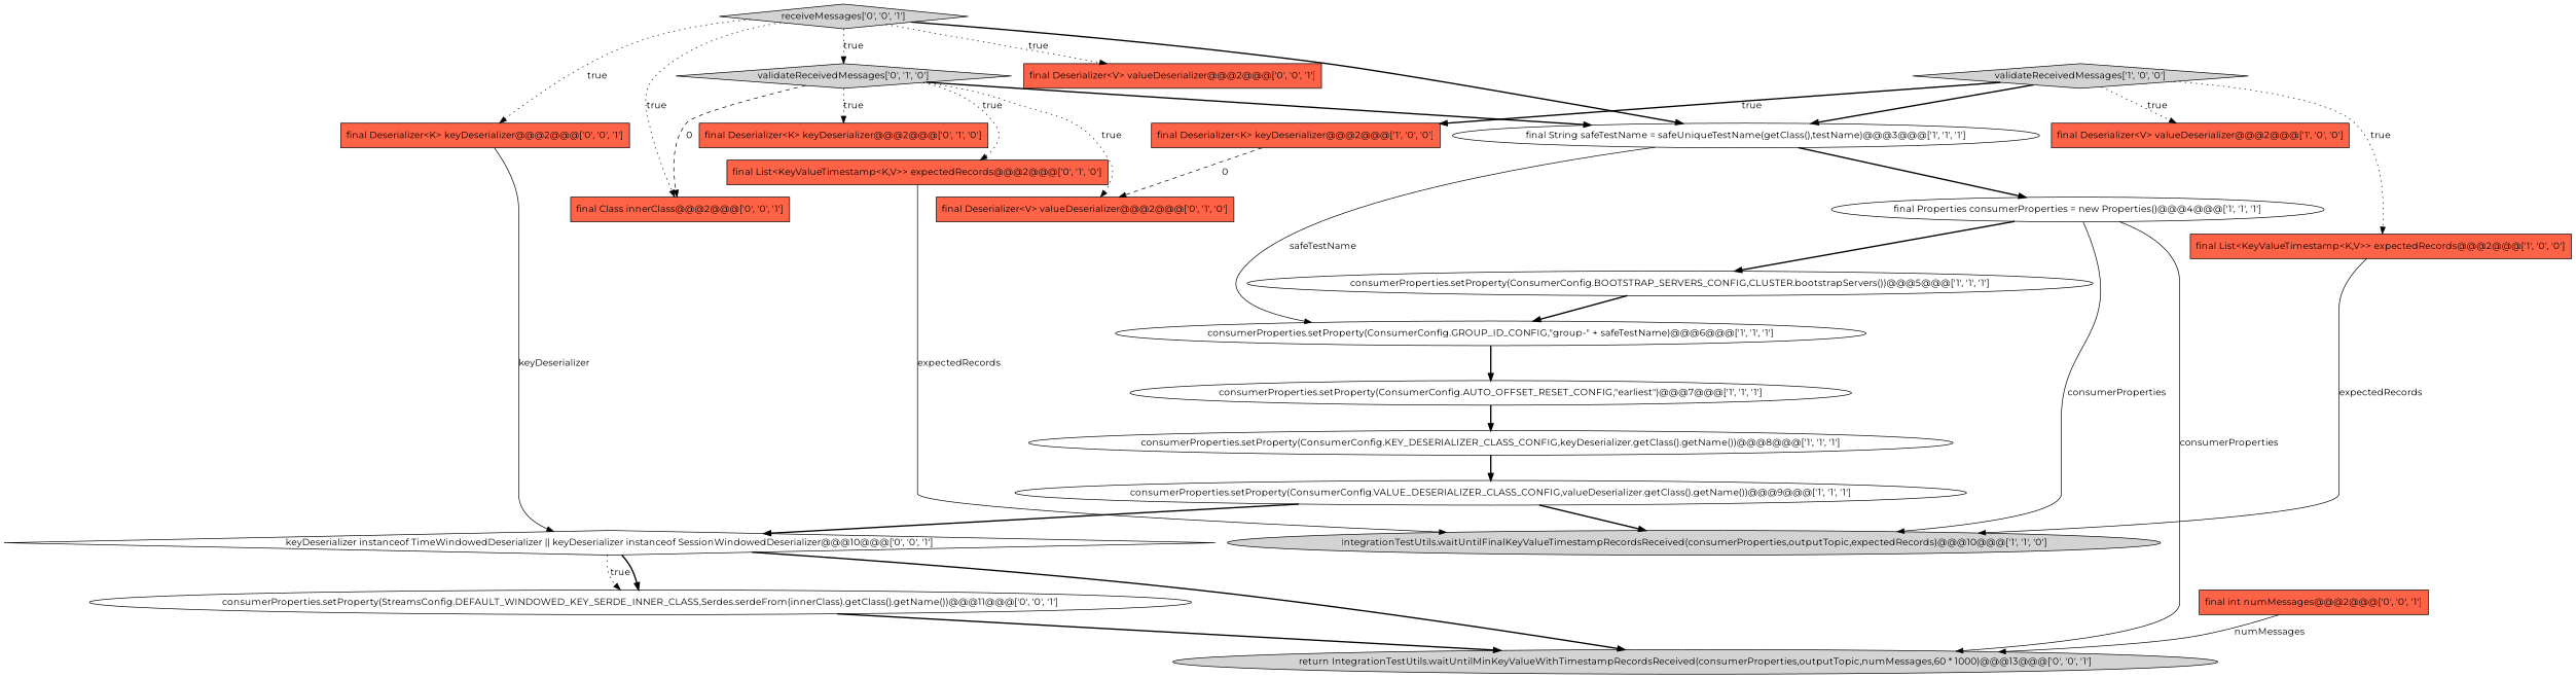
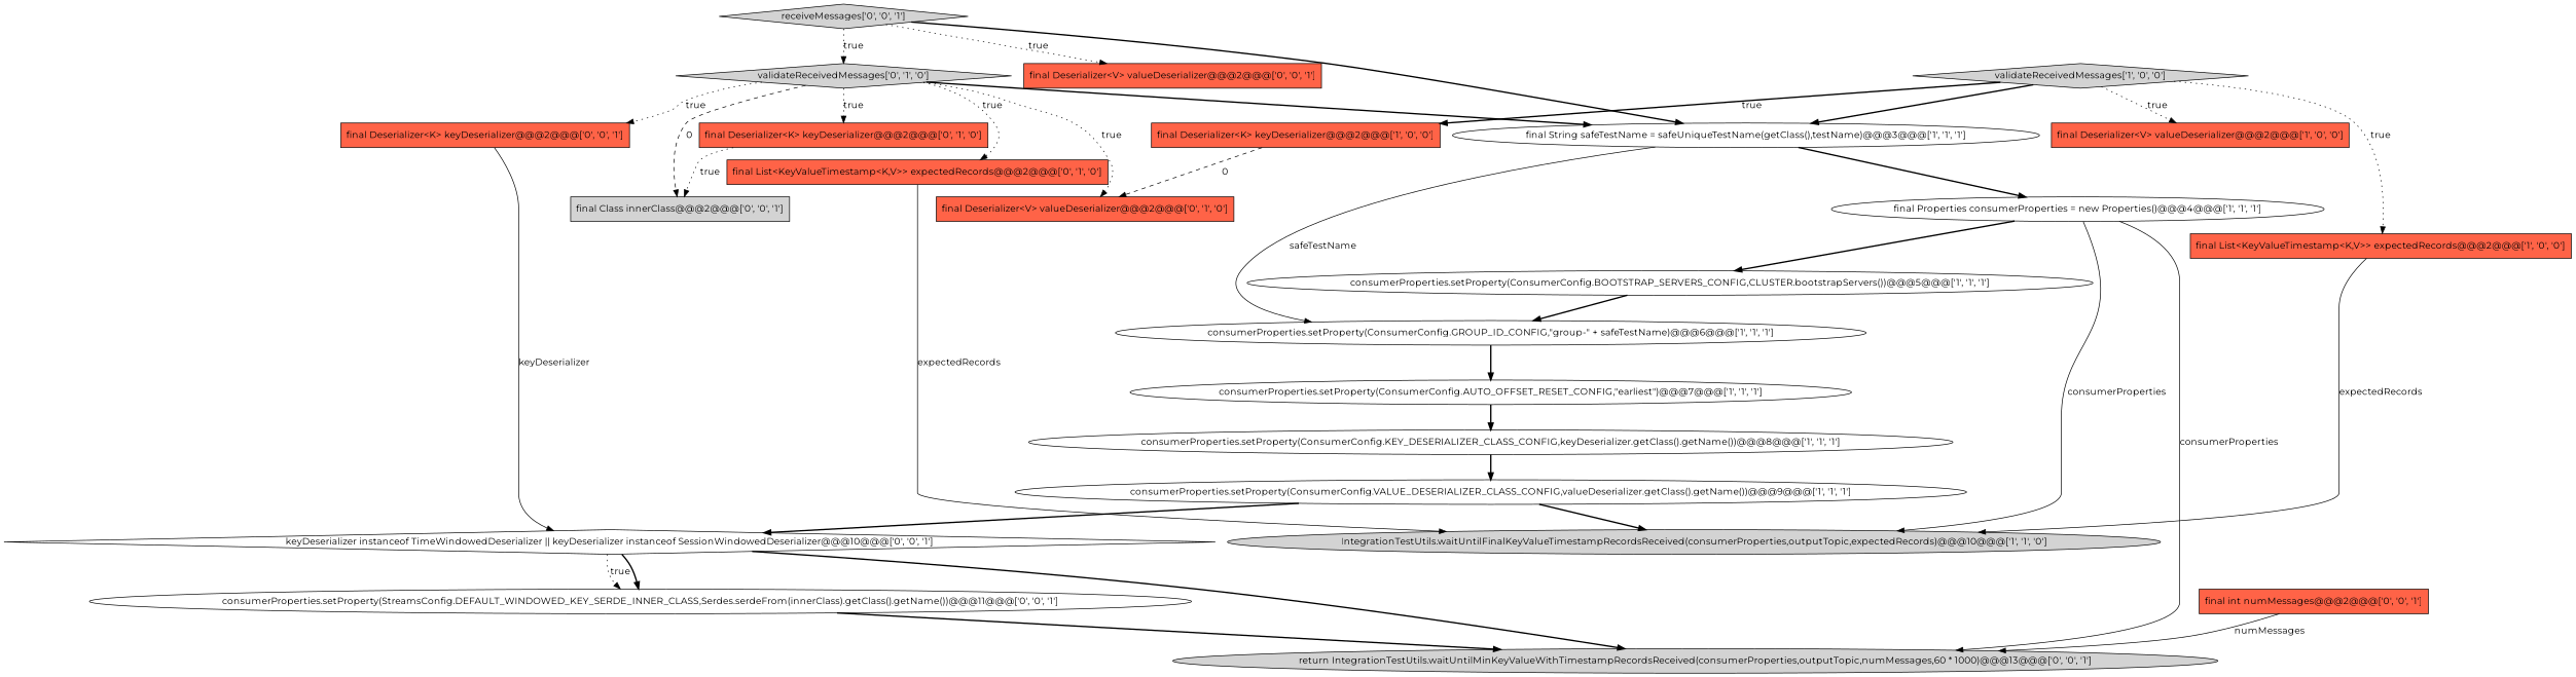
  digraph {
    fontname=Montserrat
    node [fillcolor=tomato fontname=Montserrat shape=box style=filled]
    edge [fontname=Montserrat style=bold]
    n1 [fillcolor=lightgray label="validateReceivedMessages['0', '1', '0']" shape=diamond]
    n2 [label="final List<KeyValueTimestamp<K,V>> expectedRecords@@@2@@@['0', '1', '0']"]
    n3 [fillcolor=white label="final String safeTestName = safeUniqueTestName(getClass(),testName)@@@3@@@['1', '1', '1']" shape=ellipse]
    n4 [label="final Deserializer<K> keyDeserializer@@@2@@@['0', '1', '0']"]
    n5 [label="final Deserializer<V> valueDeserializer@@@2@@@['0', '1', '0']"]
-   n6 [label="final Class innerClass@@@2@@@['0', '0', '1']"]
+   n6 [fillcolor=lightgray label="final Class innerClass@@@2@@@['0', '0', '1']"]
    n7 [fillcolor=lightgray label="IntegrationTestUtils.waitUntilFinalKeyValueTimestampRecordsReceived(consumerProperties,outputTopic,expectedRecords)@@@10@@@['1', '1', '0']" shape=ellipse]
    n8 [fillcolor=white label="final Properties consumerProperties = new Properties()@@@4@@@['1', '1', '1']" shape=ellipse]
    n9 [fillcolor=white label="consumerProperties.setProperty(ConsumerConfig.GROUP_ID_CONFIG,\"group-\" + safeTestName)@@@6@@@['1', '1', '1']" shape=ellipse]
    n10 [fillcolor=white label="consumerProperties.setProperty(ConsumerConfig.KEY_DESERIALIZER_CLASS_CONFIG,keyDeserializer.getClass().getName())@@@8@@@['1', '1', '1']" shape=ellipse]
    n11 [fillcolor=white label="consumerProperties.setProperty(ConsumerConfig.VALUE_DESERIALIZER_CLASS_CONFIG,valueDeserializer.getClass().getName())@@@9@@@['1', '1', '1']" shape=ellipse]
    n12 [fillcolor=white label="keyDeserializer instanceof TimeWindowedDeserializer || keyDeserializer instanceof SessionWindowedDeserializer@@@10@@@['0', '0', '1']" shape=diamond]
    n13 [fillcolor=lightgray label="receiveMessages['0', '0', '1']" shape=diamond]
    n14 [label="final Deserializer<V> valueDeserializer@@@2@@@['0', '0', '1']"]
    n15 [label="final Deserializer<K> keyDeserializer@@@2@@@['0', '0', '1']"]
    n16 [label="final int numMessages@@@2@@@['0', '0', '1']"]
    n17 [fillcolor=lightgray label="return IntegrationTestUtils.waitUntilMinKeyValueWithTimestampRecordsReceived(consumerProperties,outputTopic,numMessages,60 * 1000)@@@13@@@['0', '0', '1']" shape=ellipse]
    n18 [fillcolor=white label="consumerProperties.setProperty(ConsumerConfig.BOOTSTRAP_SERVERS_CONFIG,CLUSTER.bootstrapServers())@@@5@@@['1', '1', '1']" shape=ellipse]
    n19 [fillcolor=white label="consumerProperties.setProperty(StreamsConfig.DEFAULT_WINDOWED_KEY_SERDE_INNER_CLASS,Serdes.serdeFrom(innerClass).getClass().getName())@@@11@@@['0', '0', '1']" shape=ellipse]
    n20 [fillcolor=white label="consumerProperties.setProperty(ConsumerConfig.AUTO_OFFSET_RESET_CONFIG,\"earliest\")@@@7@@@['1', '1', '1']" shape=ellipse]
    n21 [label="final Deserializer<V> valueDeserializer@@@2@@@['1', '0', '0']"]
    n22 [label="final List<KeyValueTimestamp<K,V>> expectedRecords@@@2@@@['1', '0', '0']"]
    n23 [label="final Deserializer<K> keyDeserializer@@@2@@@['1', '0', '0']"]
    n24 [fillcolor=lightgray label="validateReceivedMessages['1', '0', '0']" shape=diamond]
    n1 -> n2 [label=true style=dotted]
    n1 -> n3
    n1 -> n4 [label=true style=dotted]
    n1 -> n5 [label=true style=dotted]
    n1 -> n6 [label=0 style=dashed]
    n2 -> n7 [label=expectedRecords style=solid]
    n3 -> n8
    n3 -> n9 [label=safeTestName style=solid]
    n8 -> n7 [label=consumerProperties style=solid]
    n8 -> n17 [label=consumerProperties style=solid]
    n8 -> n18
    n9 -> n20
    n10 -> n11
    n11 -> n7
    n11 -> n12
    n12 -> n17
    n12 -> n19 [label=true style=dotted]
    n12 -> n19
    n13 -> n1 [label=true style=dotted]
    n13 -> n3
-   n13 -> n6 [label=true style=dotted]
+   n4 -> n6 [label=true style=dotted]
    n13 -> n14 [label=true style=dotted]
-   n13 -> n15 [label=true style=dotted]
+   n1 -> n15 [label=true style=dotted]
    n15 -> n12 [label=keyDeserializer style=solid]
    n16 -> n17 [label=numMessages style=solid]
    n18 -> n9
    n19 -> n17
    n20 -> n10
    n22 -> n7 [label=expectedRecords style=solid]
    n23 -> n5 [label=0 style=dashed]
    n24 -> n3
    n24 -> n21 [label=true style=dotted]
    n24 -> n22 [label=true style=dotted]
    n24 -> n23 [label=true]
  }
